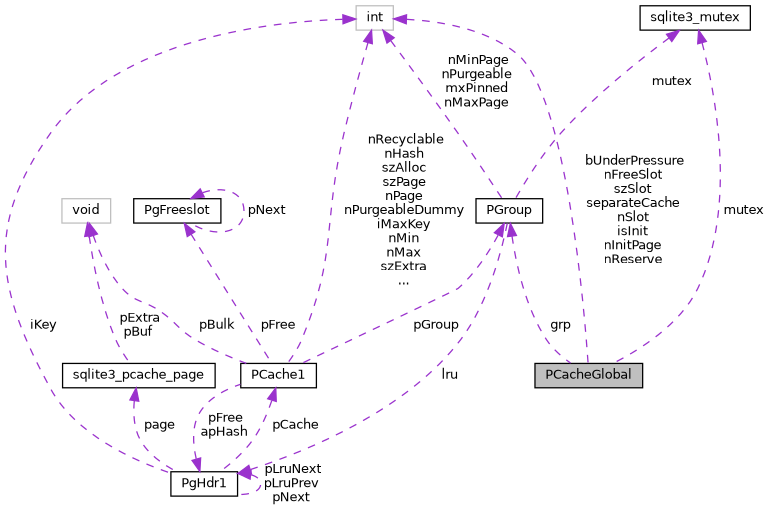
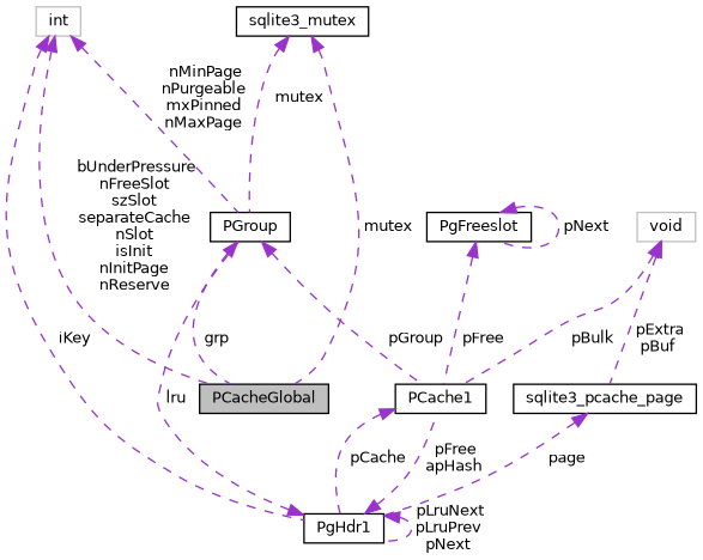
  digraph {
    node [color=black fillcolor=white fontname=Helvetica fontsize=10 shape=record style=filled]
    edge [color=darkorchid3 dir=back fontname=Helvetica fontsize=10 labelfontname=Helvetica labelfontsize=10 style=dashed]
    n1 [fillcolor=grey75 fontcolor=black height=0.2 label=PCacheGlobal width=0.4]
    n2 [height=0.2 label=PGroup width=0.4]
    n3 [height=0.2 label=PCache1 width=0.4]
    n4 [height=0.2 label=PgHdr1 width=0.4]
    n5 [height=0.2 label=sqlite3_pcache_page width=0.4]
    n6 [color=grey75 height=0.2 label=void width=0.4]
    n7 [color=grey75 height=0.2 label=int width=0.4]
    n8 [height=0.2 label=sqlite3_mutex width=0.4]
    n9 [height=0.2 label=PgFreeslot width=0.4]
    n2 -> n1 [label=" grp"]
    n2 -> n3 [label=" pGroup"]
    n3 -> n4 [label=" pCache"]
    n4 -> n2 [label=" lru"]
    n4 -> n3 [label=" pFree\napHash"]
    n4 -> n4 [label=" pLruNext\npLruPrev\npNext"]
    n5 -> n4 [label=" page"]
    n6 -> n3 [label=" pBulk"]
    n6 -> n5 [label=" pExtra\npBuf"]
    n7 -> n1 [label=" bUnderPressure\nnFreeSlot\nszSlot\nseparateCache\nnSlot\nisInit\nnInitPage\nnReserve"]
    n7 -> n2 [label=" nMinPage\nnPurgeable\nmxPinned\nnMaxPage"]
-   n7 -> n3 [label=" nRecyclable\nnHash\nszAlloc\nszPage\nnPage\nnPurgeableDummy\niMaxKey\nnMin\nnMax\nszExtra\n..."]
    n7 -> n4 [label=" iKey"]
    n8 -> n1 [label=" mutex"]
    n8 -> n2 [label=" mutex"]
    n9 -> n3 [label=" pFree"]
    n9 -> n9 [label=" pNext"]
  }
